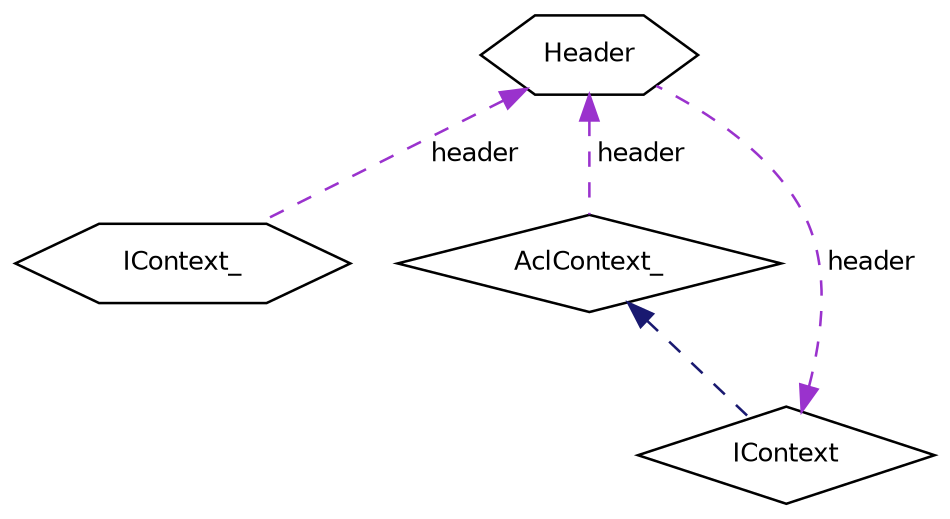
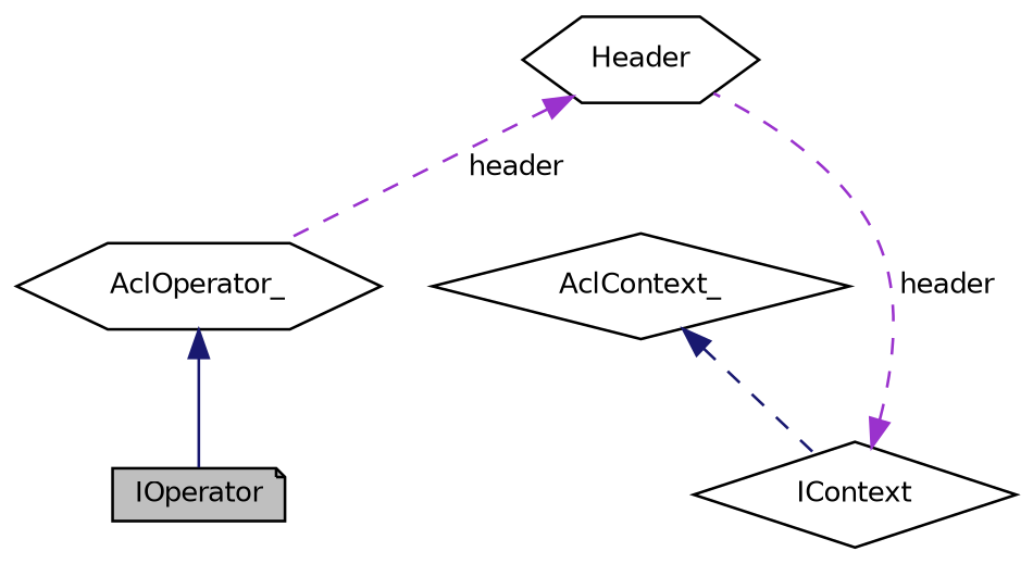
  digraph {
    node [color=black fillcolor=white fontname=Helvetica fontsize=10 shape=hexagon style=filled]
    edge [color=darkorchid3 dir=back fontname=Helvetica fontsize=10 labelfontname=Helvetica labelfontsize=10 style=dashed]
-   n2 [height=0.2 label=IContext_ width=0.4]
+   n1 [fillcolor=grey75 fontcolor=black height=0.2 label=IOperator shape=note width=0.4]
+   n2 [height=0.2 label=AclOperator_ width=0.4]
    n3 [height=0.2 label=Header width=0.4]
    n4 [height=0.2 label=AclContext_ shape=diamond width=0.4]
    n5 [height=0.2 label=IContext shape=diamond width=0.4]
+   n2 -> n1 [color=midnightblue style=solid]
    n3 -> n2 [label=" header"]
-   n3 -> n4 [label=" header"]
    n4 -> n5 [color=midnightblue]
    n5 -> n3 [label=" header"]
  }
